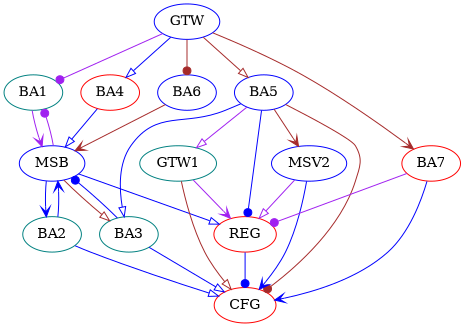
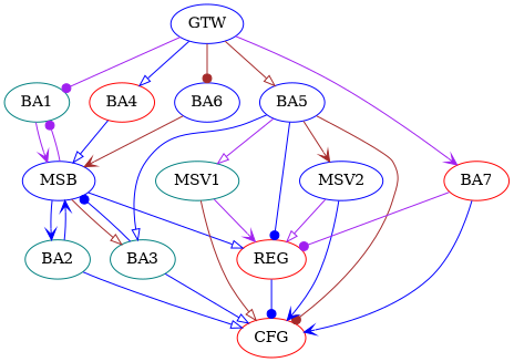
  strict digraph {
    node [color=blue]
    edge [arrowhead=onormal color=blue]
    n1 [color=teal label=BA1]
    n2 [label=MSB]
    n3 [color=teal label=BA2]
    n4 [color=teal label=BA3]
    n5 [color=red label=REG]
    n6 [color=red label=CFG]
    n7 [color=red label=BA4]
    n8 [label=BA5]
-   n9 [color=teal label=GTW1]
+   n9 [color=teal label=MSV1]
    n10 [label=MSV2]
    n11 [label=BA6]
    n12 [color=red label=BA7]
    n13 [label=GTW]
    n1 -> n2 [arrowhead=vee color=purple]
    n2 -> n1 [arrowhead=dot color=purple]
    n2 -> n3 [arrowhead=vee]
    n2 -> n4 [color=brown]
    n2 -> n5
    n3 -> n2 [arrowhead=vee]
    n3 -> n6
    n4 -> n2 [arrowhead=dot]
    n4 -> n6
    n5 -> n6 [arrowhead=dot]
    n7 -> n2
    n8 -> n4
    n8 -> n5 [arrowhead=dot]
    n8 -> n6 [arrowhead=dot color=brown]
    n8 -> n9 [color=purple]
    n8 -> n10 [arrowhead=vee color=brown]
    n9 -> n5 [arrowhead=vee color=purple]
    n9 -> n6 [color=brown]
    n10 -> n5 [color=purple]
    n10 -> n6 [arrowhead=vee]
    n11 -> n2 [arrowhead=vee color=brown]
    n12 -> n5 [arrowhead=dot color=purple]
    n12 -> n6 [arrowhead=vee]
    n13 -> n1 [arrowhead=dot color=purple]
    n13 -> n7
    n13 -> n8 [color=brown]
    n13 -> n11 [arrowhead=dot color=brown]
-   n13 -> n12 [arrowhead=vee color=brown]
+   n13 -> n12 [arrowhead=vee color=purple]
  }
